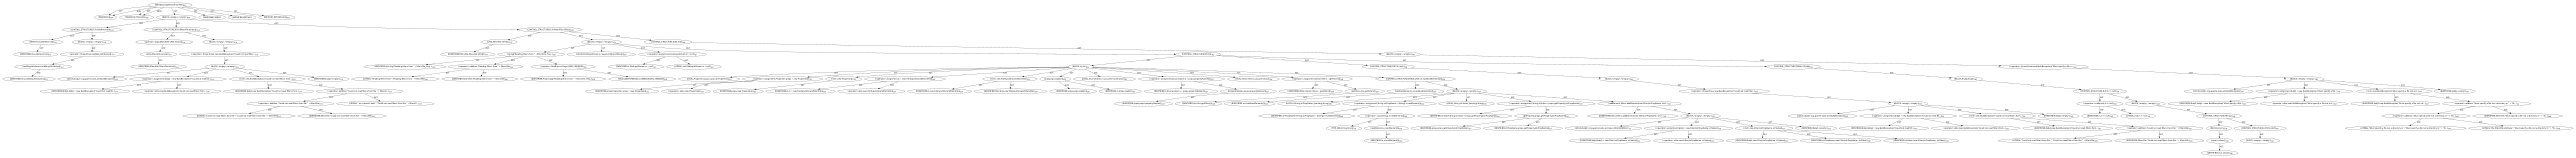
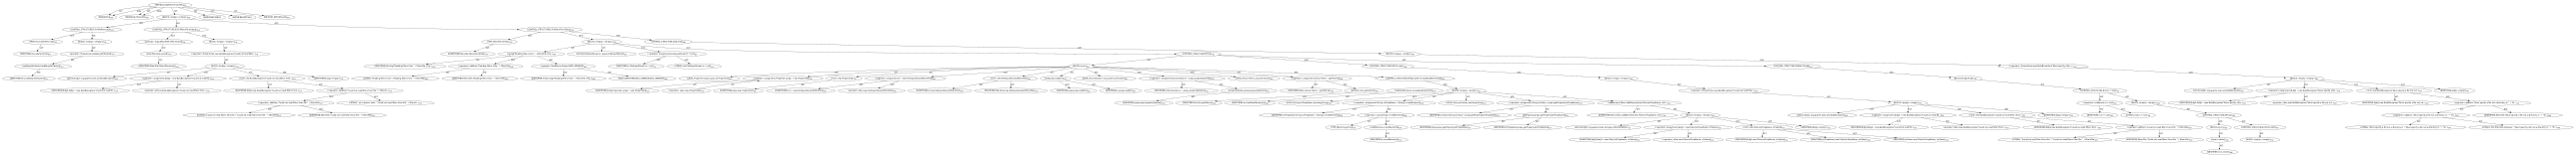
  digraph {
    fontname="Noto Sans"
    node [fontname="Noto Sans"]
    edge [fontname="Noto Sans"]
    n1 [label=<(METHOD,readFiltersFromFile)<SUB>309</SUB>>]
    n2 [label=<(PARAM,this)<SUB>309</SUB>>]
    n3 [label=<(PARAM,File filtersFile)<SUB>309</SUB>>]
    n4 [label=<(BLOCK,&lt;empty&gt;,&lt;empty&gt;)<SUB>309</SUB>>]
    n5 [label=<(MODIFIER,PUBLIC)>]
    n6 [label=<(MODIFIER,VIRTUAL)>]
    n7 [label=<(METHOD_RETURN,void)<SUB>309</SUB>>]
    n8 [label=<(CONTROL_STRUCTURE,IF,if (isReference()))<SUB>310</SUB>>]
    n9 [label=<(CONTROL_STRUCTURE,IF,if (!filtersFile.exists()))<SUB>314</SUB>>]
    n10 [label=<(CONTROL_STRUCTURE,IF,if (filtersFile.isFile()))<SUB>319</SUB>>]
    n11 [label=<(isReference,isReference())<SUB>310</SUB>>]
    n12 [label=<(BLOCK,&lt;empty&gt;,&lt;empty&gt;)<SUB>310</SUB>>]
    n13 [label=<(&lt;operator&gt;.logicalNot,!filtersFile.exists())<SUB>314</SUB>>]
    n14 [label=<(BLOCK,&lt;empty&gt;,&lt;empty&gt;)<SUB>314</SUB>>]
    n15 [label=<(isFile,filtersFile.isFile())<SUB>319</SUB>>]
    n16 [label=<(BLOCK,&lt;empty&gt;,&lt;empty&gt;)<SUB>319</SUB>>]
    n17 [label=<(CONTROL_STRUCTURE,ELSE,else)<SUB>346</SUB>>]
    n18 [label=<(IDENTIFIER,this,isReference())<SUB>310</SUB>>]
    n19 [label=<(&lt;operator&gt;.throw,throw tooManyAttributes();)<SUB>311</SUB>>]
    n20 [label=<(tooManyAttributes,tooManyAttributes())<SUB>311</SUB>>]
    n21 [label=<(IDENTIFIER,this,tooManyAttributes())<SUB>311</SUB>>]
    n22 [label=<(exists,filtersFile.exists())<SUB>314</SUB>>]
    n23 [label=<(&lt;operator&gt;.throw,throw new BuildException(&quot;Could not read filter...)<SUB>315</SUB>>]
    n24 [label=<(IDENTIFIER,filtersFile,filtersFile.exists())<SUB>914</SUB>>]
    n25 [label=<(BLOCK,&lt;empty&gt;,&lt;empty&gt;)<SUB>315</SUB>>]
    n26 [label=<(LOCAL,$obj2: org.apache.tools.ant.BuildException)<SUB>315</SUB>>]
    n27 [label=<(&lt;operator&gt;.assignment,$obj2 = new BuildException(&quot;Could not read filt...)<SUB>315</SUB>>]
    n28 [label=<(&lt;init&gt;,new BuildException(&quot;Could not read filters from...)<SUB>315</SUB>>]
    n29 [label=<(IDENTIFIER,$obj2,&lt;empty&gt;)<SUB>315</SUB>>]
    n30 [label=<(IDENTIFIER,$obj2,$obj2 = new BuildException(&quot;Could not read filt...)<SUB>315</SUB>>]
    n31 [label=<(&lt;operator&gt;.alloc,new BuildException(&quot;Could not read filters from...)<SUB>315</SUB>>]
    n32 [label=<(IDENTIFIER,$obj2,new BuildException(&quot;Could not read filters from...)<SUB>315</SUB>>]
    n33 [label=<(&lt;operator&gt;.addition,&quot;Could not read filters from file &quot; + filtersFi...)<SUB>315</SUB>>]
    n34 [label=<(&lt;operator&gt;.addition,&quot;Could not read filters from file &quot; + filtersFile)<SUB>315</SUB>>]
    n35 [label=<(LITERAL,&quot; as it doesn't exist.&quot;,&quot;Could not read filters from file &quot; + filtersFi...)<SUB>316</SUB>>]
    n36 [label=<(LITERAL,&quot;Could not read filters from file &quot;,&quot;Could not read filters from file &quot; + filtersFile)<SUB>315</SUB>>]
    n37 [label=<(IDENTIFIER,filtersFile,&quot;Could not read filters from file &quot; + filtersFile)<SUB>316</SUB>>]
    n38 [label=<(IDENTIFIER,filtersFile,filtersFile.isFile())<SUB>319</SUB>>]
    n39 [label=<(log,log(&quot;Reading filters from &quot; + filtersFile, Proj...)<SUB>320</SUB>>]
    n40 [label=<(LOCAL,FileInputStream in: java.io.FileInputStream)<SUB>321</SUB>>]
    n41 [label=<(&lt;operator&gt;.assignment,FileInputStream in = null)<SUB>321</SUB>>]
    n42 [label=<(CONTROL_STRUCTURE,TRY,try)<SUB>322</SUB>>]
    n43 [label=<(BLOCK,&lt;empty&gt;,&lt;empty&gt;)<SUB>346</SUB>>]
    n44 [label=<(IDENTIFIER,this,log(&quot;Reading filters from &quot; + filtersFile, Proj...)<SUB>320</SUB>>]
    n45 [label=<(&lt;operator&gt;.addition,&quot;Reading filters from &quot; + filtersFile)<SUB>320</SUB>>]
    n46 [label=<(&lt;operator&gt;.fieldAccess,Project.MSG_VERBOSE)<SUB>320</SUB>>]
    n47 [label=<(IDENTIFIER,in,FileInputStream in = null)<SUB>321</SUB>>]
    n48 [label=<(LITERAL,null,FileInputStream in = null)<SUB>321</SUB>>]
    n49 [label=<(BLOCK,try,try)<SUB>322</SUB>>]
    n50 [label=<(CONTROL_STRUCTURE,CATCH,catch)<SUB>334</SUB>>]
    n51 [label=<(CONTROL_STRUCTURE,FINALLY,finally)<SUB>337</SUB>>]
    n52 [label=<(LITERAL,&quot;Reading filters from &quot;,&quot;Reading filters from &quot; + filtersFile)<SUB>320</SUB>>]
    n53 [label=<(IDENTIFIER,filtersFile,&quot;Reading filters from &quot; + filtersFile)<SUB>320</SUB>>]
    n54 [label=<(IDENTIFIER,Project,log(&quot;Reading filters from &quot; + filtersFile, Proj...)<SUB>320</SUB>>]
    n55 [label=<(FIELD_IDENTIFIER,MSG_VERBOSE,MSG_VERBOSE)<SUB>320</SUB>>]
    n56 [label=<(LOCAL,Properties props: java.util.Properties)<SUB>323</SUB>>]
    n57 [label=<(&lt;operator&gt;.assignment,Properties props = new Properties())<SUB>323</SUB>>]
    n58 [label=<(&lt;init&gt;,new Properties())<SUB>323</SUB>>]
    n59 [label=<(&lt;operator&gt;.assignment,in = new FileInputStream(filtersFile))<SUB>324</SUB>>]
    n60 [label=<(&lt;init&gt;,new FileInputStream(filtersFile))<SUB>324</SUB>>]
    n61 [label=<(load,props.load(in))<SUB>325</SUB>>]
    n62 [label=<(LOCAL,Enumeration e: java.util.Enumeration)<SUB>327</SUB>>]
    n63 [label=<(&lt;operator&gt;.assignment,Enumeration e = props.propertyNames())<SUB>327</SUB>>]
    n64 [label=<(LOCAL,Vector filters: java.util.Vector)<SUB>328</SUB>>]
    n65 [label=<(&lt;operator&gt;.assignment,Vector filters = getFilters())<SUB>328</SUB>>]
    n66 [label=<(CONTROL_STRUCTURE,WHILE,while (e.hasMoreElements()))<SUB>329</SUB>>]
    n67 [label=<(BLOCK,&lt;empty&gt;,&lt;empty&gt;)<SUB>334</SUB>>]
    n68 [label=<(BLOCK,finally,finally)<SUB>337</SUB>>]
    n69 [label=<(IDENTIFIER,props,Properties props = new Properties())<SUB>323</SUB>>]
    n70 [label=<(&lt;operator&gt;.alloc,new Properties())<SUB>323</SUB>>]
    n71 [label=<(IDENTIFIER,props,new Properties())<SUB>323</SUB>>]
    n72 [label=<(IDENTIFIER,in,in = new FileInputStream(filtersFile))<SUB>324</SUB>>]
    n73 [label=<(&lt;operator&gt;.alloc,new FileInputStream(filtersFile))<SUB>324</SUB>>]
    n74 [label=<(IDENTIFIER,in,new FileInputStream(filtersFile))<SUB>324</SUB>>]
    n75 [label=<(IDENTIFIER,filtersFile,new FileInputStream(filtersFile))<SUB>324</SUB>>]
    n76 [label=<(IDENTIFIER,props,props.load(in))<SUB>325</SUB>>]
    n77 [label=<(IDENTIFIER,in,props.load(in))<SUB>325</SUB>>]
    n78 [label=<(IDENTIFIER,e,Enumeration e = props.propertyNames())<SUB>327</SUB>>]
    n79 [label=<(propertyNames,props.propertyNames())<SUB>327</SUB>>]
    n80 [label=<(IDENTIFIER,filters,Vector filters = getFilters())<SUB>328</SUB>>]
    n81 [label=<(getFilters,this.getFilters())<SUB>328</SUB>>]
    n82 [label=<(hasMoreElements,e.hasMoreElements())<SUB>329</SUB>>]
    n83 [label=<(BLOCK,&lt;empty&gt;,&lt;empty&gt;)<SUB>329</SUB>>]
    n84 [label=<(IDENTIFIER,props,props.propertyNames())<SUB>327</SUB>>]
    n85 [label=<(IDENTIFIER,this,this.getFilters())<SUB>328</SUB>>]
    n86 [label=<(IDENTIFIER,e,e.hasMoreElements())<SUB>329</SUB>>]
    n87 [label=<(LOCAL,String strPropName: java.lang.String)<SUB>330</SUB>>]
    n88 [label=<(&lt;operator&gt;.assignment,String strPropName = (String) e.nextElement())<SUB>330</SUB>>]
    n89 [label=<(LOCAL,String strValue: java.lang.String)<SUB>331</SUB>>]
    n90 [label=<(&lt;operator&gt;.assignment,String strValue = props.getProperty(strPropName))<SUB>331</SUB>>]
    n91 [label=<(addElement,filters.addElement(new Filter(strPropName, strV...)<SUB>332</SUB>>]
    n92 [label=<(IDENTIFIER,strPropName,String strPropName = (String) e.nextElement())<SUB>330</SUB>>]
    n93 [label=<(&lt;operator&gt;.cast,(String) e.nextElement())<SUB>330</SUB>>]
    n94 [label=<(IDENTIFIER,strValue,String strValue = props.getProperty(strPropName))<SUB>331</SUB>>]
    n95 [label=<(getProperty,props.getProperty(strPropName))<SUB>331</SUB>>]
    n96 [label=<(IDENTIFIER,filters,filters.addElement(new Filter(strPropName, strV...)<SUB>332</SUB>>]
    n97 [label=<(BLOCK,&lt;empty&gt;,&lt;empty&gt;)<SUB>332</SUB>>]
    n98 [label=<(TYPE_REF,String,String)<SUB>330</SUB>>]
    n99 [label=<(nextElement,e.nextElement())<SUB>330</SUB>>]
    n100 [label=<(IDENTIFIER,e,e.nextElement())<SUB>330</SUB>>]
    n101 [label=<(IDENTIFIER,props,props.getProperty(strPropName))<SUB>331</SUB>>]
    n102 [label=<(IDENTIFIER,strPropName,props.getProperty(strPropName))<SUB>331</SUB>>]
    n103 [label=<(LOCAL,$obj3: org.apache.tools.ant.types.FilterSet$Filter)<SUB>332</SUB>>]
    n104 [label=<(&lt;operator&gt;.assignment,$obj3 = new Filter(strPropName, strValue))<SUB>332</SUB>>]
    n105 [label=<(&lt;init&gt;,new Filter(strPropName, strValue))<SUB>332</SUB>>]
    n106 [label=<(IDENTIFIER,$obj3,&lt;empty&gt;)<SUB>332</SUB>>]
    n107 [label=<(IDENTIFIER,$obj3,$obj3 = new Filter(strPropName, strValue))<SUB>332</SUB>>]
    n108 [label=<(&lt;operator&gt;.alloc,new Filter(strPropName, strValue))<SUB>332</SUB>>]
    n109 [label=<(IDENTIFIER,$obj3,new Filter(strPropName, strValue))<SUB>332</SUB>>]
    n110 [label=<(IDENTIFIER,strPropName,new Filter(strPropName, strValue))<SUB>332</SUB>>]
    n111 [label=<(IDENTIFIER,strValue,new Filter(strPropName, strValue))<SUB>332</SUB>>]
    n112 [label=<(&lt;operator&gt;.throw,throw new BuildException(&quot;Could not read filter...)<SUB>335</SUB>>]
    n113 [label=<(BLOCK,&lt;empty&gt;,&lt;empty&gt;)<SUB>335</SUB>>]
    n114 [label=<(LOCAL,$obj4: org.apache.tools.ant.BuildException)<SUB>335</SUB>>]
    n115 [label=<(&lt;operator&gt;.assignment,$obj4 = new BuildException(&quot;Could not read filt...)<SUB>335</SUB>>]
    n116 [label=<(&lt;init&gt;,new BuildException(&quot;Could not read filters from...)<SUB>335</SUB>>]
    n117 [label=<(IDENTIFIER,$obj4,&lt;empty&gt;)<SUB>335</SUB>>]
    n118 [label=<(IDENTIFIER,$obj4,$obj4 = new BuildException(&quot;Could not read filt...)<SUB>335</SUB>>]
    n119 [label=<(&lt;operator&gt;.alloc,new BuildException(&quot;Could not read filters from...)<SUB>335</SUB>>]
    n120 [label=<(IDENTIFIER,$obj4,new BuildException(&quot;Could not read filters from...)<SUB>335</SUB>>]
    n121 [label=<(&lt;operator&gt;.addition,&quot;Could not read filters from file: &quot; + filtersFile)<SUB>335</SUB>>]
    n122 [label=<(LITERAL,&quot;Could not read filters from file: &quot;,&quot;Could not read filters from file: &quot; + filtersFile)<SUB>335</SUB>>]
    n123 [label=<(IDENTIFIER,filtersFile,&quot;Could not read filters from file: &quot; + filtersFile)<SUB>336</SUB>>]
    n124 [label=<(CONTROL_STRUCTURE,IF,if (in != null))<SUB>338</SUB>>]
    n125 [label=<(&lt;operator&gt;.notEquals,in != null)<SUB>338</SUB>>]
    n126 [label=<(BLOCK,&lt;empty&gt;,&lt;empty&gt;)<SUB>338</SUB>>]
    n127 [label=<(IDENTIFIER,in,in != null)<SUB>338</SUB>>]
    n128 [label=<(LITERAL,null,in != null)<SUB>338</SUB>>]
    n129 [label=<(CONTROL_STRUCTURE,TRY,try)<SUB>339</SUB>>]
    n130 [label=<(BLOCK,try,try)<SUB>339</SUB>>]
    n131 [label=<(CONTROL_STRUCTURE,CATCH,catch)<SUB>341</SUB>>]
    n132 [label=<(close,in.close())<SUB>140</SUB>>]
    n133 [label=<(BLOCK,&lt;empty&gt;,&lt;empty&gt;)<SUB>341</SUB>>]
    n134 [label=<(IDENTIFIER,in,in.close())<SUB>340</SUB>>]
    n135 [label=<(&lt;operator&gt;.throw,throw new BuildException(&quot;Must specify a file n...)<SUB>347</SUB>>]
    n136 [label=<(BLOCK,&lt;empty&gt;,&lt;empty&gt;)<SUB>347</SUB>>]
    n137 [label=<(LOCAL,$obj5: org.apache.tools.ant.BuildException)<SUB>347</SUB>>]
    n138 [label=<(&lt;operator&gt;.assignment,$obj5 = new BuildException(&quot;Must specify a file...)<SUB>347</SUB>>]
    n139 [label=<(&lt;init&gt;,new BuildException(&quot;Must specify a file not a d...)<SUB>347</SUB>>]
    n140 [label=<(IDENTIFIER,$obj5,&lt;empty&gt;)<SUB>347</SUB>>]
    n141 [label=<(IDENTIFIER,$obj5,$obj5 = new BuildException(&quot;Must specify a file...)<SUB>347</SUB>>]
    n142 [label=<(&lt;operator&gt;.alloc,new BuildException(&quot;Must specify a file not a d...)<SUB>347</SUB>>]
    n143 [label=<(IDENTIFIER,$obj5,new BuildException(&quot;Must specify a file not a d...)<SUB>347</SUB>>]
    n144 [label=<(&lt;operator&gt;.addition,&quot;Must specify a file not a directory in &quot; + &quot;th...)<SUB>347</SUB>>]
    n145 [label=<(&lt;operator&gt;.addition,&quot;Must specify a file not a directory in &quot; + &quot;th...)<SUB>347</SUB>>]
    n146 [label=<(IDENTIFIER,filtersFile,&quot;Must specify a file not a directory in &quot; + &quot;th...)<SUB>348</SUB>>]
    n147 [label=<(LITERAL,&quot;Must specify a file not a directory in &quot;,&quot;Must specify a file not a directory in &quot; + &quot;th...)<SUB>347</SUB>>]
    n148 [label=<(LITERAL,&quot;the filtersfile attribute:&quot;,&quot;Must specify a file not a directory in &quot; + &quot;th...)<SUB>348</SUB>>]
    n1 -> n2 [label="AST: "]
    n1 -> n2 [label="DDG: "]
    n1 -> n3 [label="AST: "]
    n1 -> n3 [label="DDG: "]
    n1 -> n4 [label="AST: "]
    n1 -> n5 [label="AST: "]
    n1 -> n6 [label="AST: "]
    n1 -> n7 [label="AST: "]
    n4 -> n8 [label="AST: "]
    n4 -> n9 [label="AST: "]
    n4 -> n10 [label="AST: "]
    n8 -> n11 [label="AST: "]
    n8 -> n12 [label="AST: "]
    n9 -> n13 [label="AST: "]
    n9 -> n14 [label="AST: "]
    n10 -> n15 [label="AST: "]
    n10 -> n16 [label="AST: "]
    n10 -> n17 [label="AST: "]
    n11 -> n18 [label="AST: "]
    n12 -> n19 [label="AST: "]
    n13 -> n22 [label="AST: "]
    n14 -> n23 [label="AST: "]
    n15 -> n38 [label="AST: "]
    n16 -> n39 [label="AST: "]
    n16 -> n40 [label="AST: "]
    n16 -> n41 [label="AST: "]
    n16 -> n42 [label="AST: "]
    n17 -> n43 [label="AST: "]
    n19 -> n20 [label="AST: "]
    n20 -> n21 [label="AST: "]
    n22 -> n24 [label="AST: "]
    n23 -> n25 [label="AST: "]
    n25 -> n26 [label="AST: "]
    n25 -> n27 [label="AST: "]
    n25 -> n28 [label="AST: "]
    n25 -> n29 [label="AST: "]
    n27 -> n30 [label="AST: "]
    n27 -> n31 [label="AST: "]
    n28 -> n32 [label="AST: "]
    n28 -> n33 [label="AST: "]
    n33 -> n34 [label="AST: "]
    n33 -> n35 [label="AST: "]
    n34 -> n36 [label="AST: "]
    n34 -> n37 [label="AST: "]
    n39 -> n44 [label="AST: "]
    n39 -> n45 [label="AST: "]
    n39 -> n46 [label="AST: "]
    n41 -> n47 [label="AST: "]
    n41 -> n48 [label="AST: "]
    n42 -> n49 [label="AST: "]
    n42 -> n50 [label="AST: "]
    n42 -> n51 [label="AST: "]
    n43 -> n135 [label="AST: "]
    n45 -> n52 [label="AST: "]
    n45 -> n53 [label="AST: "]
    n46 -> n54 [label="AST: "]
    n46 -> n55 [label="AST: "]
    n49 -> n56 [label="AST: "]
    n49 -> n57 [label="AST: "]
    n49 -> n58 [label="AST: "]
    n49 -> n59 [label="AST: "]
    n49 -> n60 [label="AST: "]
    n49 -> n61 [label="AST: "]
    n49 -> n62 [label="AST: "]
    n49 -> n63 [label="AST: "]
    n49 -> n64 [label="AST: "]
    n49 -> n65 [label="AST: "]
    n49 -> n66 [label="AST: "]
    n50 -> n67 [label="AST: "]
    n51 -> n68 [label="AST: "]
    n57 -> n69 [label="AST: "]
-   n57 -> n70 [label="AST: "]
+   n70 -> n57 [label="AST: "]
    n58 -> n71 [label="AST: "]
    n59 -> n72 [label="AST: "]
    n59 -> n73 [label="AST: "]
    n60 -> n74 [label="AST: "]
    n60 -> n75 [label="AST: "]
    n61 -> n76 [label="AST: "]
    n61 -> n77 [label="AST: "]
    n63 -> n78 [label="AST: "]
    n63 -> n79 [label="AST: "]
    n65 -> n80 [label="AST: "]
    n65 -> n81 [label="AST: "]
-   n66 -> n82 [label="AST: "]
    n66 -> n83 [label="AST: "]
    n67 -> n112 [label="AST: "]
    n68 -> n124 [label="AST: "]
    n79 -> n84 [label="AST: "]
    n81 -> n85 [label="AST: "]
    n82 -> n86 [label="AST: "]
    n83 -> n87 [label="AST: "]
    n83 -> n88 [label="AST: "]
    n83 -> n89 [label="AST: "]
    n83 -> n90 [label="AST: "]
    n83 -> n91 [label="AST: "]
    n88 -> n92 [label="AST: "]
    n88 -> n93 [label="AST: "]
    n90 -> n94 [label="AST: "]
    n90 -> n95 [label="AST: "]
    n91 -> n96 [label="AST: "]
    n91 -> n97 [label="AST: "]
    n93 -> n98 [label="AST: "]
    n93 -> n99 [label="AST: "]
    n95 -> n101 [label="AST: "]
    n95 -> n102 [label="AST: "]
    n97 -> n103 [label="AST: "]
    n97 -> n104 [label="AST: "]
    n97 -> n105 [label="AST: "]
    n97 -> n106 [label="AST: "]
    n99 -> n100 [label="AST: "]
    n104 -> n107 [label="AST: "]
    n104 -> n108 [label="AST: "]
    n105 -> n109 [label="AST: "]
    n105 -> n110 [label="AST: "]
    n105 -> n111 [label="AST: "]
    n112 -> n113 [label="AST: "]
    n113 -> n114 [label="AST: "]
    n113 -> n115 [label="AST: "]
    n113 -> n116 [label="AST: "]
    n113 -> n117 [label="AST: "]
    n115 -> n118 [label="AST: "]
    n115 -> n119 [label="AST: "]
    n116 -> n120 [label="AST: "]
    n116 -> n121 [label="AST: "]
    n121 -> n122 [label="AST: "]
    n121 -> n123 [label="AST: "]
    n124 -> n125 [label="AST: "]
    n124 -> n126 [label="AST: "]
    n125 -> n127 [label="AST: "]
    n125 -> n128 [label="AST: "]
    n126 -> n129 [label="AST: "]
    n129 -> n130 [label="AST: "]
    n129 -> n131 [label="AST: "]
    n130 -> n132 [label="AST: "]
    n131 -> n133 [label="AST: "]
    n132 -> n134 [label="AST: "]
    n135 -> n136 [label="AST: "]
    n136 -> n137 [label="AST: "]
    n136 -> n138 [label="AST: "]
    n136 -> n139 [label="AST: "]
    n136 -> n140 [label="AST: "]
    n138 -> n141 [label="AST: "]
    n138 -> n142 [label="AST: "]
    n139 -> n143 [label="AST: "]
    n139 -> n144 [label="AST: "]
    n144 -> n145 [label="AST: "]
    n144 -> n146 [label="AST: "]
    n145 -> n147 [label="AST: "]
    n145 -> n148 [label="AST: "]
  }
